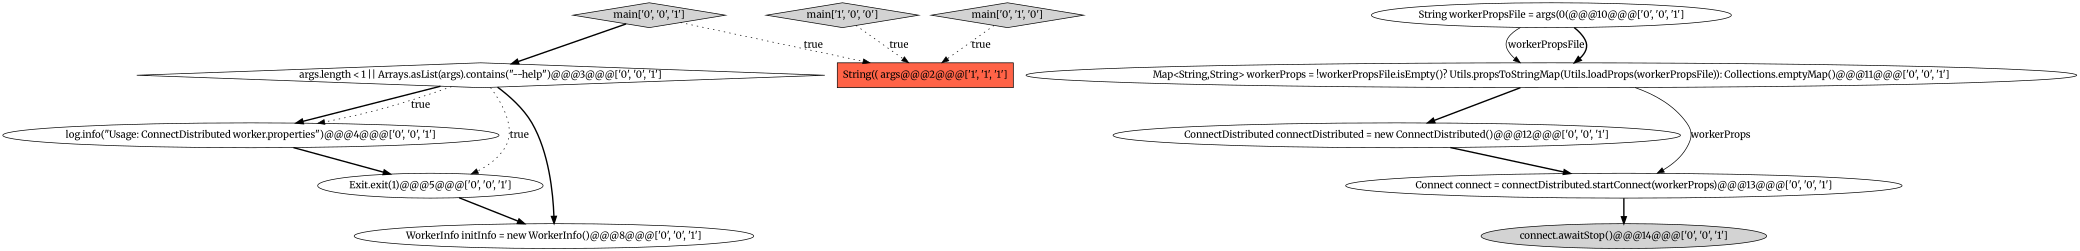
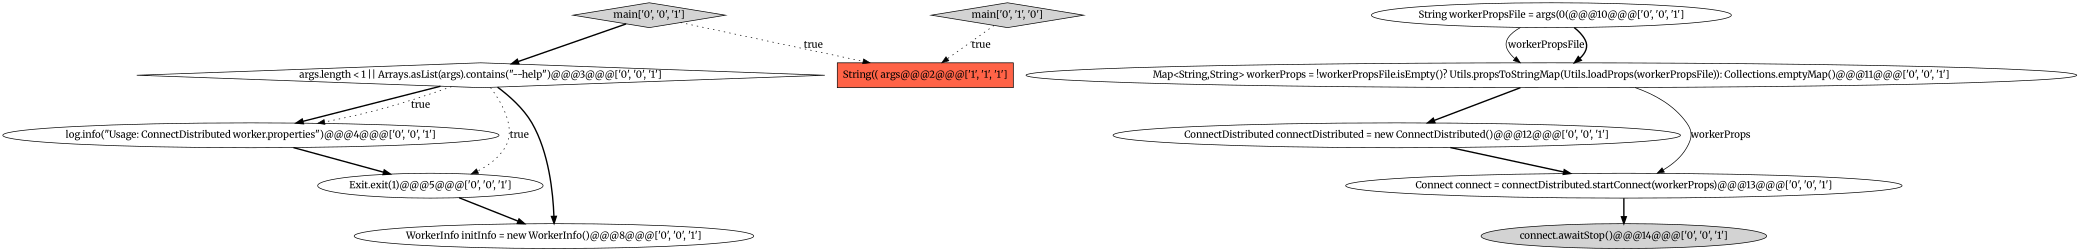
  digraph {
    fontname=Merriweather
    node [fillcolor=white fontname=Merriweather shape=ellipse style=filled]
    edge [fontname=Merriweather style=bold]
    n1 [label="args.length < 1 || Arrays.asList(args).contains(\"--help\")@@@3@@@['0', '0', '1']" shape=diamond]
    n2 [label="log.info(\"Usage: ConnectDistributed worker.properties\")@@@4@@@['0', '0', '1']"]
    n3 [label="Exit.exit(1)@@@5@@@['0', '0', '1']"]
    n4 [label="WorkerInfo initInfo = new WorkerInfo()@@@8@@@['0', '0', '1']"]
    n5 [fillcolor=tomato label="String(( args@@@2@@@['1', '1', '1']" shape=box]
    n6 [label="String workerPropsFile = args(0(@@@10@@@['0', '0', '1']"]
    n7 [label="Map<String,String> workerProps = !workerPropsFile.isEmpty()? Utils.propsToStringMap(Utils.loadProps(workerPropsFile)): Collections.emptyMap()@@@11@@@['0', '0', '1']"]
    n8 [label="ConnectDistributed connectDistributed = new ConnectDistributed()@@@12@@@['0', '0', '1']"]
    n9 [label="Connect connect = connectDistributed.startConnect(workerProps)@@@13@@@['0', '0', '1']"]
    n10 [fillcolor=lightgray label="connect.awaitStop()@@@14@@@['0', '0', '1']"]
-   n11 [fillcolor=lightgray label="main['1', '0', '0']" shape=diamond]
    n12 [fillcolor=lightgray label="main['0', '0', '1']" shape=diamond]
    n13 [fillcolor=lightgray label="main['0', '1', '0']" shape=diamond]
    n1 -> n2
    n1 -> n2 [label=true style=dotted]
    n1 -> n3 [label=true style=dotted]
    n1 -> n4
    n2 -> n3
    n3 -> n4
    n6 -> n7 [label=workerPropsFile style=solid]
    n6 -> n7
    n7 -> n8
    n7 -> n9 [label=workerProps style=solid]
    n8 -> n9
    n9 -> n10
-   n11 -> n5 [label=true style=dotted]
    n12 -> n1
    n12 -> n5 [label=true style=dotted]
    n13 -> n5 [label=true style=dotted]
  }
